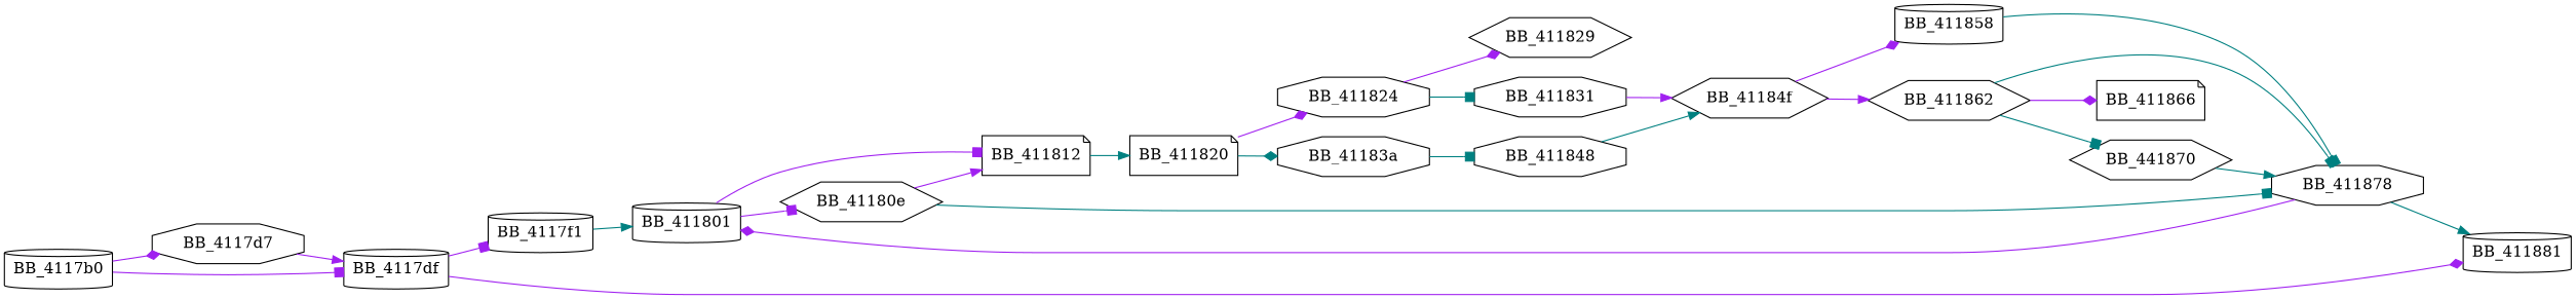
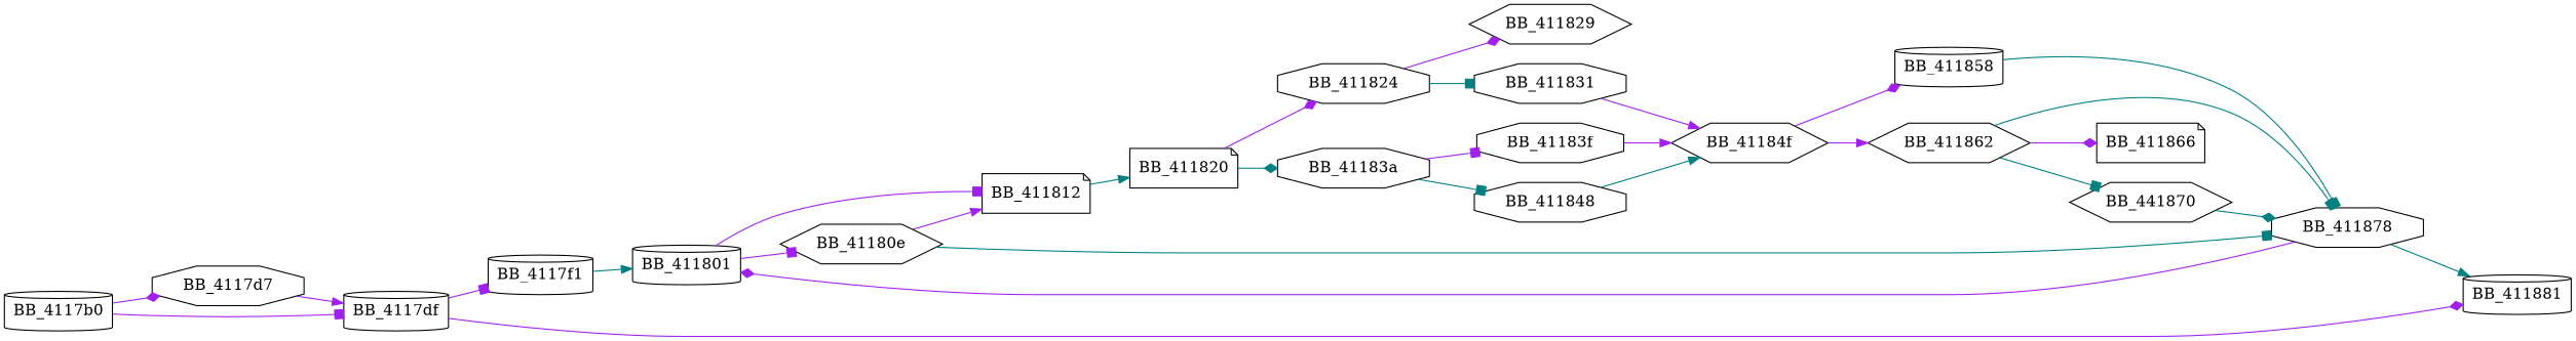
  digraph {
    rankdir=LR
    node [shape=octagon]
    edge [arrowhead=box color=purple]
    BB_4117b0 [shape=cylinder]
    BB_4117d7
    BB_4117df [shape=cylinder]
    BB_4117f1 [shape=cylinder]
    BB_411881 [shape=cylinder]
    BB_411801 [shape=cylinder]
    BB_41180e [shape=hexagon]
    BB_411812 [shape=note]
    BB_411878
    BB_411820 [shape=note]
    BB_411824
    BB_41183a
    BB_41184f [shape=hexagon]
    BB_411858 [shape=cylinder]
    BB_411862 [shape=hexagon]
    BB_411829 [shape=hexagon]
    BB_411831
+   BB_41183f
    BB_411848
    BB_411866 [shape=note]
    n21 [label=BB_441870 shape=hexagon]
    BB_4117b0 -> BB_4117d7 [arrowhead=diamond]
    BB_4117b0 -> BB_4117df
    BB_4117d7 -> BB_4117df [arrowhead=normal]
    BB_4117df -> BB_4117f1
    BB_4117df -> BB_411881 [arrowhead=diamond]
    BB_4117f1 -> BB_411801 [arrowhead=normal color=teal]
    BB_411801 -> BB_41180e
    BB_411801 -> BB_411812
    BB_41180e -> BB_411812 [arrowhead=normal]
    BB_41180e -> BB_411878 [color=teal]
    BB_411812 -> BB_411820 [arrowhead=normal color=teal]
    BB_411878 -> BB_411881 [arrowhead=normal color=teal]
    BB_411878 -> BB_411801 [arrowhead=diamond]
    BB_411820 -> BB_411824 [arrowhead=diamond]
    BB_411820 -> BB_41183a [arrowhead=diamond color=teal]
    BB_411824 -> BB_411829 [arrowhead=diamond]
    BB_411824 -> BB_411831 [color=teal]
+   BB_41183a -> BB_41183f
    BB_41183a -> BB_411848 [color=teal]
    BB_41184f -> BB_411858 [arrowhead=diamond]
    BB_41184f -> BB_411862 [arrowhead=normal]
    BB_411858 -> BB_411878 [color=teal]
    BB_411862 -> BB_411878 [color=teal]
    BB_411862 -> BB_411866 [arrowhead=diamond]
    BB_411862 -> n21 [color=teal]
    BB_411831 -> BB_41184f [arrowhead=normal]
+   BB_41183f -> BB_41184f [arrowhead=normal]
    BB_411848 -> BB_41184f [arrowhead=normal color=teal]
-   n21 -> BB_411878 [arrowhead=normal color=teal]
+   n21 -> BB_411878 [arrowhead=diamond color=teal]
  }
